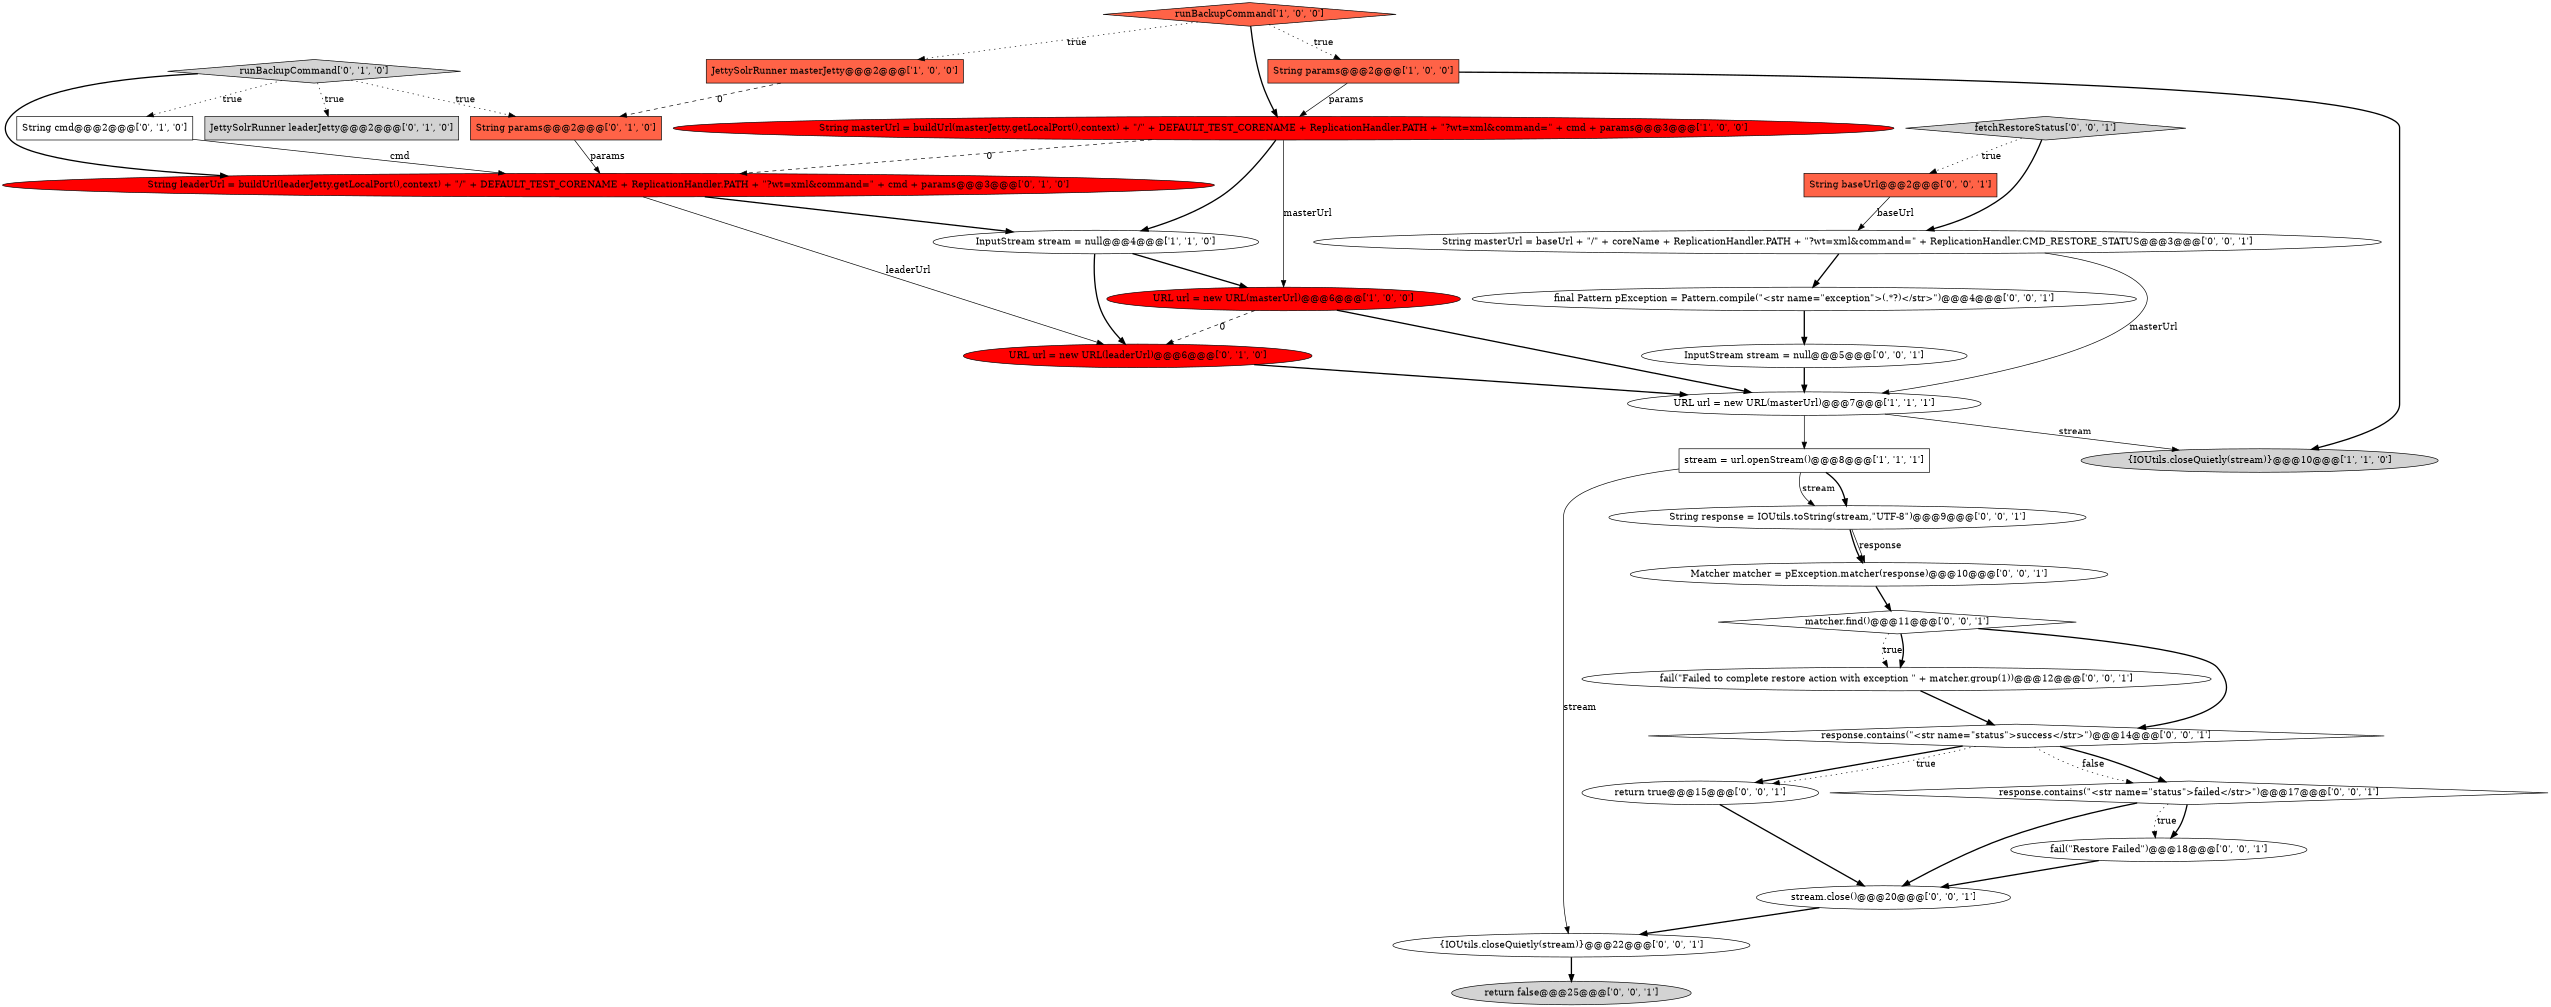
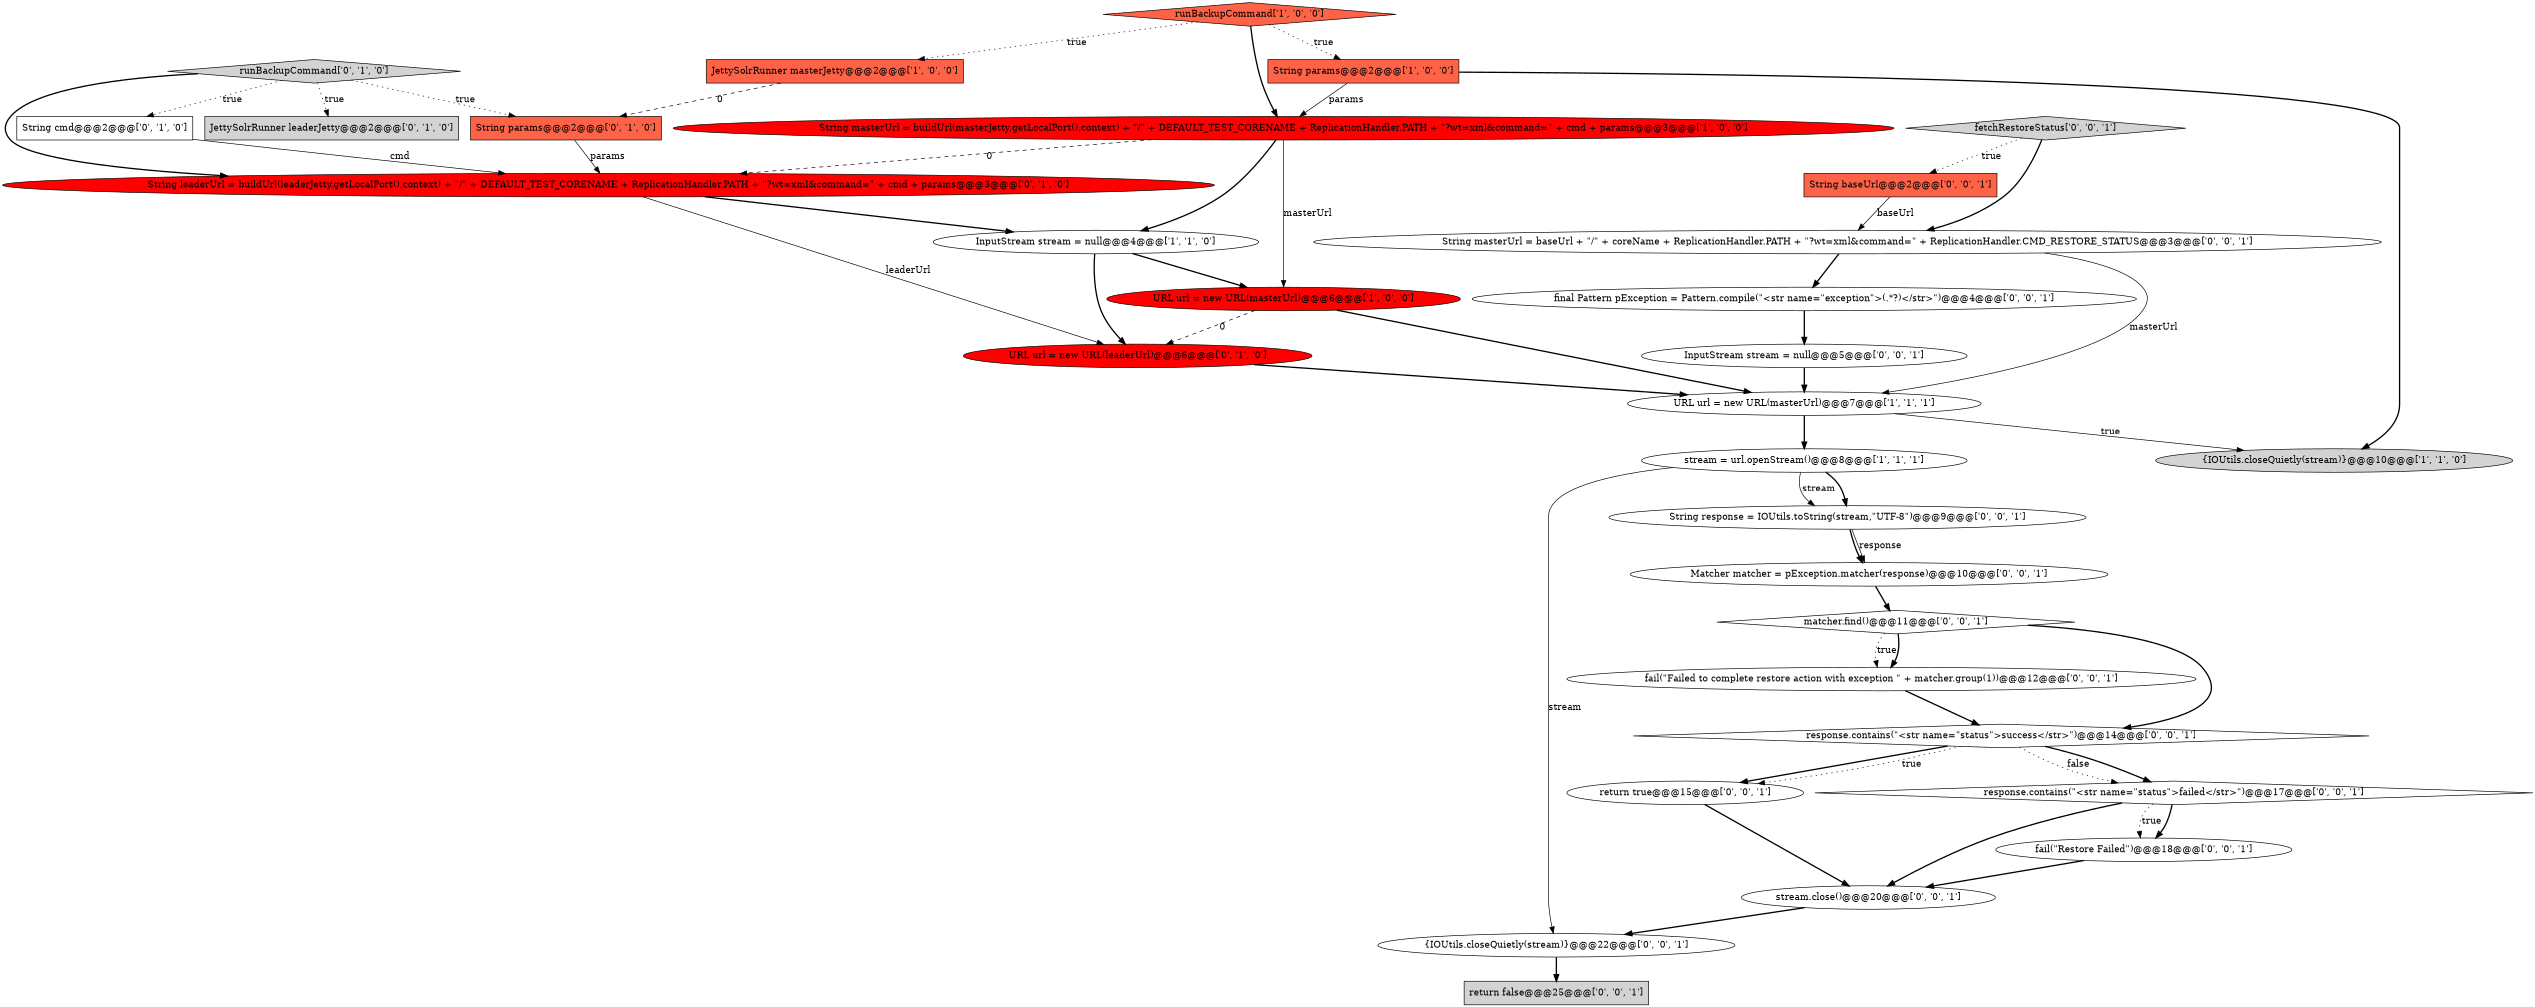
  digraph {
    node [fillcolor=white shape=ellipse style=filled]
    edge [style=bold]
    n1 [label="return true@@@15@@@['0', '0', '1']"]
    n2 [label="stream.close()@@@20@@@['0', '0', '1']"]
    n3 [label="{IOUtils.closeQuietly(stream)}@@@22@@@['0', '0', '1']"]
-   n4 [label="stream = url.openStream()@@@8@@@['1', '1', '1']" shape=box]
+   n4 [label="stream = url.openStream()@@@8@@@['1', '1', '1']"]
    n5 [label="String response = IOUtils.toString(stream,\"UTF-8\")@@@9@@@['0', '0', '1']"]
-   n6 [fillcolor=lightgray label="return false@@@25@@@['0', '0', '1']"]
+   n6 [fillcolor=lightgray label="return false@@@25@@@['0', '0', '1']" shape=box]
    n7 [fillcolor=lightgray label="{IOUtils.closeQuietly(stream)}@@@10@@@['1', '1', '0']"]
    n8 [label="Matcher matcher = pException.matcher(response)@@@10@@@['0', '0', '1']"]
    n9 [fillcolor=lightgray label="fetchRestoreStatus['0', '0', '1']" shape=diamond]
    n10 [label="String masterUrl = baseUrl + \"/\" + coreName + ReplicationHandler.PATH + \"?wt=xml&command=\" + ReplicationHandler.CMD_RESTORE_STATUS@@@3@@@['0', '0', '1']"]
    n11 [fillcolor=tomato label="String baseUrl@@@2@@@['0', '0', '1']" shape=box]
    n12 [label="URL url = new URL(masterUrl)@@@7@@@['1', '1', '1']"]
    n13 [label="final Pattern pException = Pattern.compile(\"<str name=\"exception\">(.*?)</str>\")@@@4@@@['0', '0', '1']"]
    n14 [fillcolor=red label="String masterUrl = buildUrl(masterJetty.getLocalPort(),context) + \"/\" + DEFAULT_TEST_CORENAME + ReplicationHandler.PATH + \"?wt=xml&command=\" + cmd + params@@@3@@@['1', '0', '0']"]
    n15 [fillcolor=red label="String leaderUrl = buildUrl(leaderJetty.getLocalPort(),context) + \"/\" + DEFAULT_TEST_CORENAME + ReplicationHandler.PATH + \"?wt=xml&command=\" + cmd + params@@@3@@@['0', '1', '0']"]
    n16 [label="InputStream stream = null@@@4@@@['1', '1', '0']"]
    n17 [fillcolor=red label="URL url = new URL(masterUrl)@@@6@@@['1', '0', '0']"]
    n18 [label="matcher.find()@@@11@@@['0', '0', '1']" shape=diamond]
    n19 [label="fail(\"Failed to complete restore action with exception \" + matcher.group(1))@@@12@@@['0', '0', '1']"]
    n20 [label="response.contains(\"<str name=\"status\">success</str>\")@@@14@@@['0', '0', '1']" shape=diamond]
    n21 [label="InputStream stream = null@@@5@@@['0', '0', '1']"]
    n22 [fillcolor=lightgray label="JettySolrRunner leaderJetty@@@2@@@['0', '1', '0']" shape=box]
    n23 [fillcolor=red label="URL url = new URL(leaderUrl)@@@6@@@['0', '1', '0']"]
    n24 [fillcolor=tomato label="JettySolrRunner masterJetty@@@2@@@['1', '0', '0']" shape=box]
    n25 [fillcolor=tomato label="String params@@@2@@@['0', '1', '0']" shape=box]
    n26 [fillcolor=tomato label="runBackupCommand['1', '0', '0']" shape=diamond]
    n27 [fillcolor=tomato label="String params@@@2@@@['1', '0', '0']" shape=box]
    n28 [label="fail(\"Restore Failed\")@@@18@@@['0', '0', '1']"]
    n29 [label="response.contains(\"<str name=\"status\">failed</str>\")@@@17@@@['0', '0', '1']" shape=diamond]
    n30 [label="String cmd@@@2@@@['0', '1', '0']" shape=box]
    n31 [fillcolor=lightgray label="runBackupCommand['0', '1', '0']" shape=diamond]
    n1 -> n2
    n2 -> n3
    n3 -> n6
    n4 -> n3 [label=stream style=solid]
    n4 -> n5
    n4 -> n5 [label=stream style=solid]
    n5 -> n8
    n5 -> n8 [label=response style=solid]
    n8 -> n18
    n9 -> n10
    n9 -> n11 [label=true style=dotted]
    n10 -> n12 [label=masterUrl style=solid]
    n10 -> n13
    n11 -> n10 [label=baseUrl style=solid]
-   n12 -> n4 [style=solid]
-   n12 -> n7 [label=stream style=solid]
+   n12 -> n4
+   n12 -> n7 [label=true style=solid]
    n13 -> n21
    n14 -> n15 [label=0 style=dashed]
    n14 -> n16
    n14 -> n17 [label=masterUrl style=solid]
    n15 -> n16
    n15 -> n23 [label=leaderUrl style=solid]
    n16 -> n17
    n16 -> n23
    n17 -> n12
    n17 -> n23 [label=0 style=dashed]
    n18 -> n19 [label=true style=dotted]
    n18 -> n19
    n18 -> n20
    n19 -> n20
    n20 -> n1
    n20 -> n1 [label=true style=dotted]
    n20 -> n29
    n20 -> n29 [label=false style=dotted]
    n21 -> n12
    n23 -> n12
    n24 -> n25 [label=0 style=dashed]
    n25 -> n15 [label=params style=solid]
    n26 -> n14
    n26 -> n24 [label=true style=dotted]
    n26 -> n27 [label=true style=dotted]
    n27 -> n7
    n27 -> n14 [label=params style=solid]
    n28 -> n2
    n29 -> n2
    n29 -> n28
    n29 -> n28 [label=true style=dotted]
    n30 -> n15 [label=cmd style=solid]
    n31 -> n15
    n31 -> n22 [label=true style=dotted]
    n31 -> n25 [label=true style=dotted]
    n31 -> n30 [label=true style=dotted]
  }
